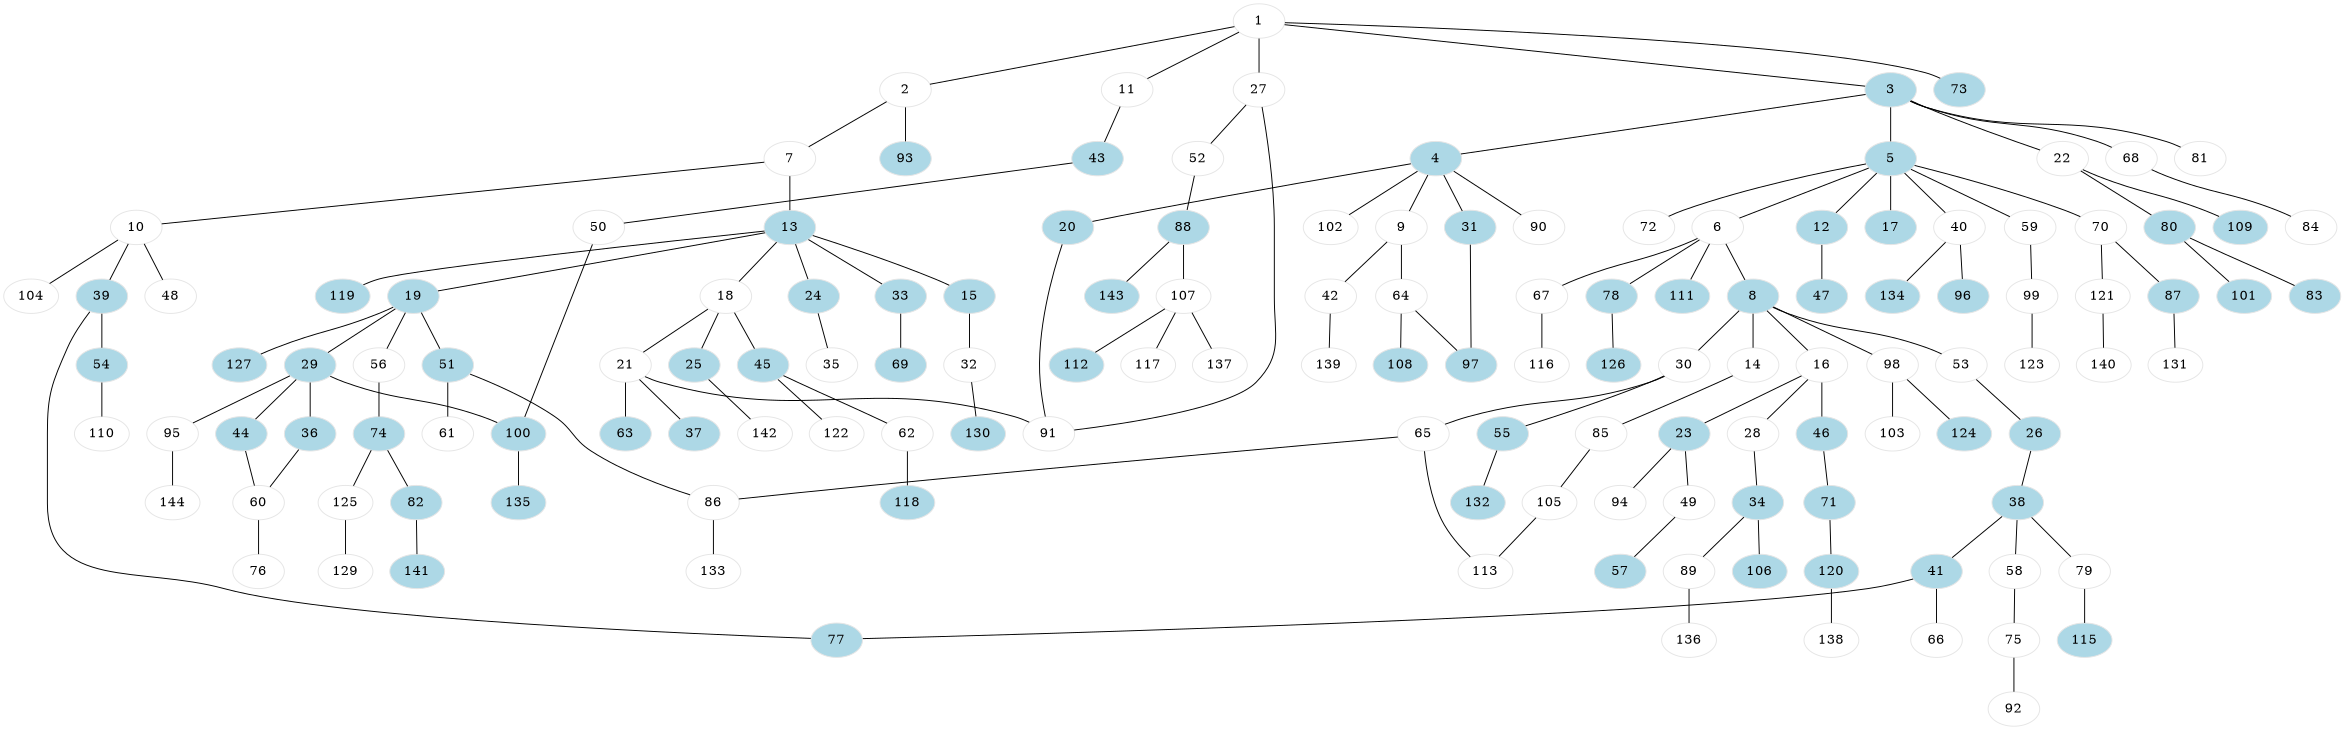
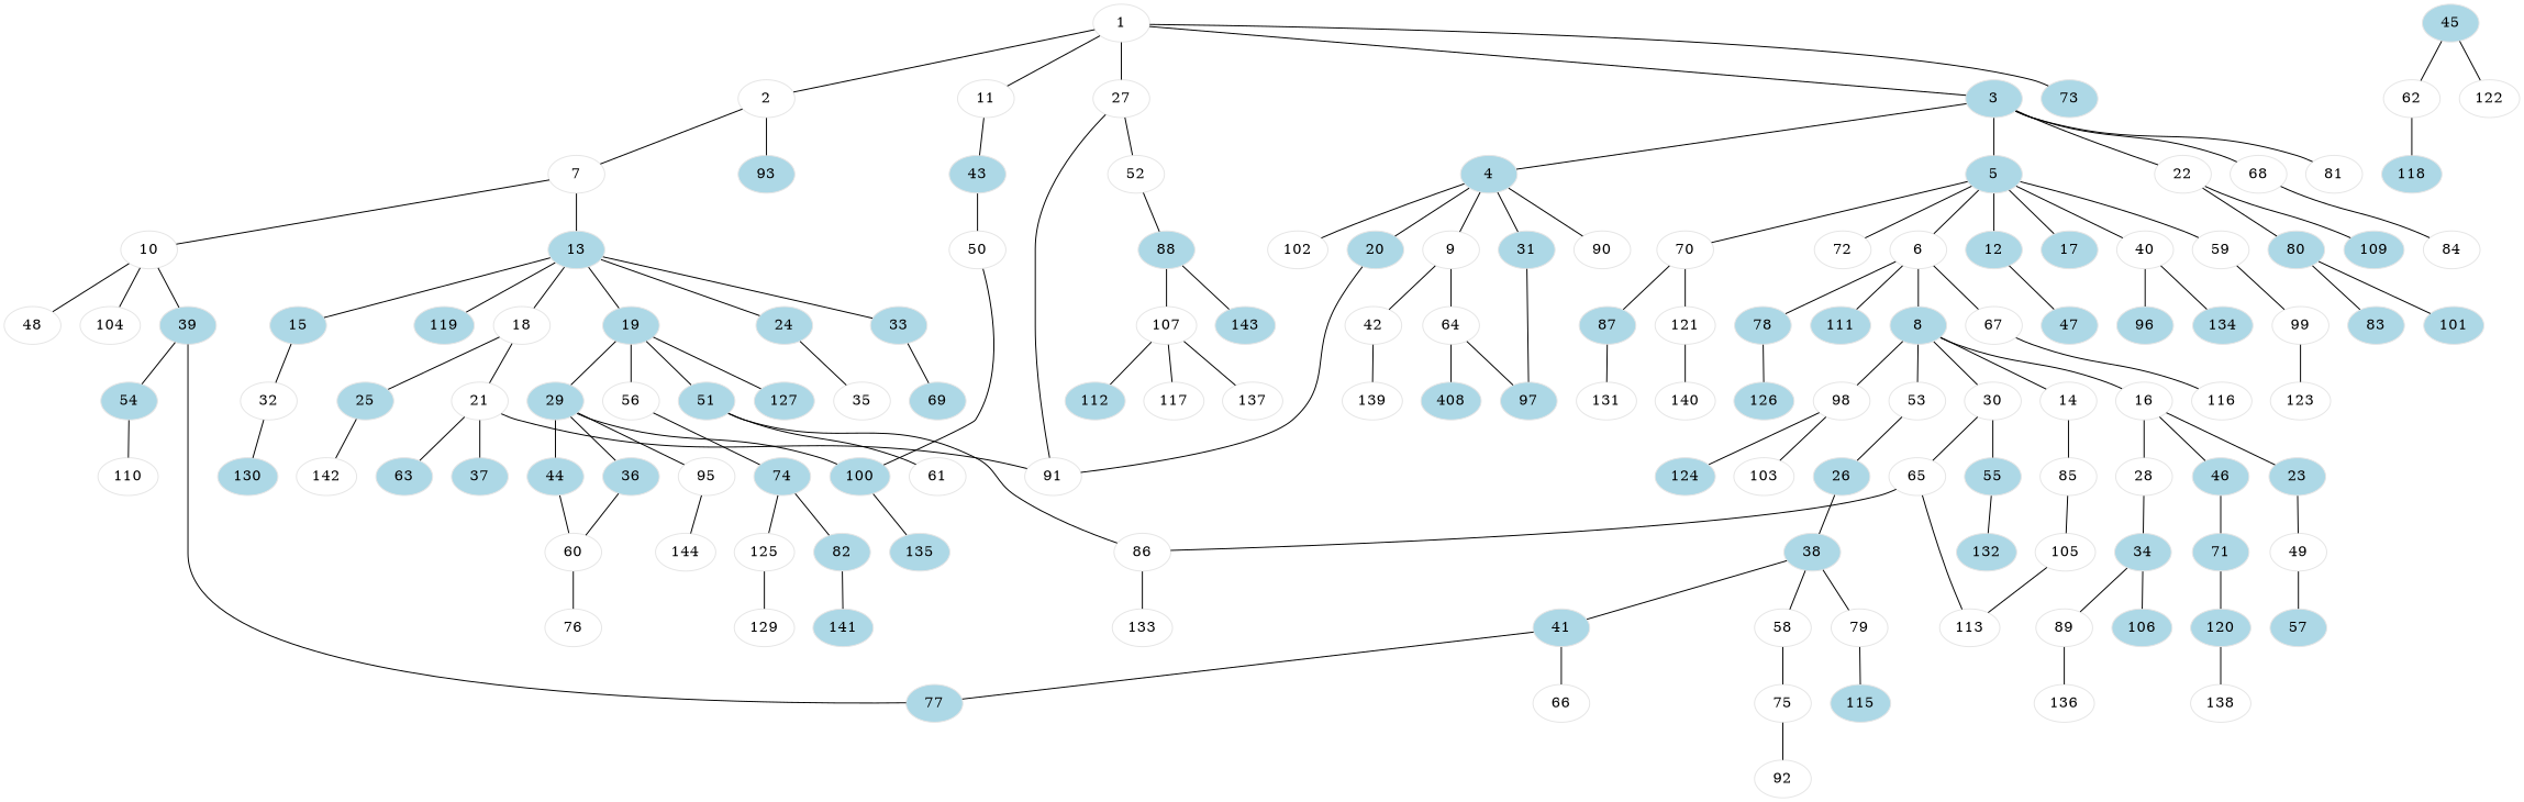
  graph {
    node [color=gray90 fillcolor=white style=filled]
    1
    2
    3 [fillcolor=lightblue]
    11
    27
    73 [fillcolor=lightblue]
    7
    93 [fillcolor=lightblue]
    4 [fillcolor=lightblue]
    5 [fillcolor=lightblue]
    22
    68
    81
    43 [fillcolor=lightblue]
    91
    52
    10
    13 [fillcolor=lightblue]
    9
    20 [fillcolor=lightblue]
    31 [fillcolor=lightblue]
    90
    102
    6
    12 [fillcolor=lightblue]
    17 [fillcolor=lightblue]
    40
    59
    70
    72
    80 [fillcolor=lightblue]
    109 [fillcolor=lightblue]
    84
    42
    64
    97 [fillcolor=lightblue]
    8 [fillcolor=lightblue]
    67
    78 [fillcolor=lightblue]
    111 [fillcolor=lightblue]
    47 [fillcolor=lightblue]
    96 [fillcolor=lightblue]
    134 [fillcolor=lightblue]
    99
    87 [fillcolor=lightblue]
    121
    14
    16
    30
    53
    98
    116
    126 [fillcolor=lightblue]
    39 [fillcolor=lightblue]
    48
    104
    15 [fillcolor=lightblue]
    18
    19 [fillcolor=lightblue]
    24 [fillcolor=lightblue]
    33 [fillcolor=lightblue]
    119 [fillcolor=lightblue]
    85
    23 [fillcolor=lightblue]
    28
    46 [fillcolor=lightblue]
    55 [fillcolor=lightblue]
    65
    26 [fillcolor=lightblue]
    103
    124 [fillcolor=lightblue]
    139
-   108 [fillcolor=lightblue]
+   108 [fillcolor=lightblue label=408]
    54 [fillcolor=lightblue]
    77 [fillcolor=lightblue]
    50
    32
    21
    25 [fillcolor=lightblue]
    45 [fillcolor=lightblue]
    29 [fillcolor=lightblue]
    51 [fillcolor=lightblue]
    56
    127 [fillcolor=lightblue]
    35
    69 [fillcolor=lightblue]
    38 [fillcolor=lightblue]
    105
    130 [fillcolor=lightblue]
    49
-   94
    34 [fillcolor=lightblue]
    71 [fillcolor=lightblue]
    37 [fillcolor=lightblue]
    63 [fillcolor=lightblue]
    142
    62
    122
    36 [fillcolor=lightblue]
    44 [fillcolor=lightblue]
    95
    100 [fillcolor=lightblue]
    61
    86
    74 [fillcolor=lightblue]
    83 [fillcolor=lightblue]
    101 [fillcolor=lightblue]
    57 [fillcolor=lightblue]
    41 [fillcolor=lightblue]
    58
    79
    88 [fillcolor=lightblue]
    89
    106 [fillcolor=lightblue]
    60
    n116 [label=144]
    135 [fillcolor=lightblue]
    132 [fillcolor=lightblue]
    113
    136
    76
    66
    75
    115 [fillcolor=lightblue]
    110
    118 [fillcolor=lightblue]
    120 [fillcolor=lightblue]
    133
    107
    143 [fillcolor=lightblue]
    82 [fillcolor=lightblue]
    125
    92
    123
    131
    140
    138
    141 [fillcolor=lightblue]
    129
    112 [fillcolor=lightblue]
    117
    137
    1 -- 2
    1 -- 3
    1 -- 11
    1 -- 27
    1 -- 73
    2 -- 7
    2 -- 93
    3 -- 4
    3 -- 5
    3 -- 22
    3 -- 68
    3 -- 81
    11 -- 43
    27 -- 91
    27 -- 52
    7 -- 10
    7 -- 13
    4 -- 9
    4 -- 20
    4 -- 31
    4 -- 90
    4 -- 102
    5 -- 6
    5 -- 12
    5 -- 17
    5 -- 40
    5 -- 59
    5 -- 70
    5 -- 72
    22 -- 80
    22 -- 109
    68 -- 84
    43 -- 50
    52 -- 88
    10 -- 39
    10 -- 48
    10 -- 104
    13 -- 15
    13 -- 18
    13 -- 19
    13 -- 24
    13 -- 33
    13 -- 119
    9 -- 42
    9 -- 64
    20 -- 91
    31 -- 97
    6 -- 8
    6 -- 67
    6 -- 78
    6 -- 111
    12 -- 47
    40 -- 96
    40 -- 134
    59 -- 99
    70 -- 87
    70 -- 121
    80 -- 83
    80 -- 101
    42 -- 139
    64 -- 97
    64 -- 108
    8 -- 14
    8 -- 16
    8 -- 30
    8 -- 53
    8 -- 98
    67 -- 116
    78 -- 126
    99 -- 123
    87 -- 131
    121 -- 140
    14 -- 85
    16 -- 23
    16 -- 28
    16 -- 46
    30 -- 55
    30 -- 65
    53 -- 26
    98 -- 103
    98 -- 124
    39 -- 54
    39 -- 77
    15 -- 32
    18 -- 21
    18 -- 25
-   18 -- 45
    19 -- 29
    19 -- 51
    19 -- 56
    19 -- 127
    24 -- 35
    33 -- 69
    85 -- 105
    23 -- 49
-   23 -- 94
    28 -- 34
    46 -- 71
    55 -- 132
    65 -- 86
    65 -- 113
    26 -- 38
    54 -- 110
    50 -- 100
    32 -- 130
    21 -- 91
    21 -- 37
    21 -- 63
    25 -- 142
    45 -- 62
    45 -- 122
    29 -- 36
    29 -- 44
    29 -- 95
    29 -- 100
    51 -- 61
    51 -- 86
    56 -- 74
    38 -- 41
    38 -- 58
    38 -- 79
    105 -- 113
    49 -- 57
    34 -- 89
    34 -- 106
    71 -- 120
    62 -- 118
    36 -- 60
    44 -- 60
    95 -- n116
    100 -- 135
    86 -- 133
    74 -- 82
    74 -- 125
    41 -- 77
    41 -- 66
    58 -- 75
    79 -- 115
    88 -- 107
    88 -- 143
    89 -- 136
    60 -- 76
    75 -- 92
    120 -- 138
    107 -- 112
    107 -- 117
    107 -- 137
    82 -- 141
    125 -- 129
  }
